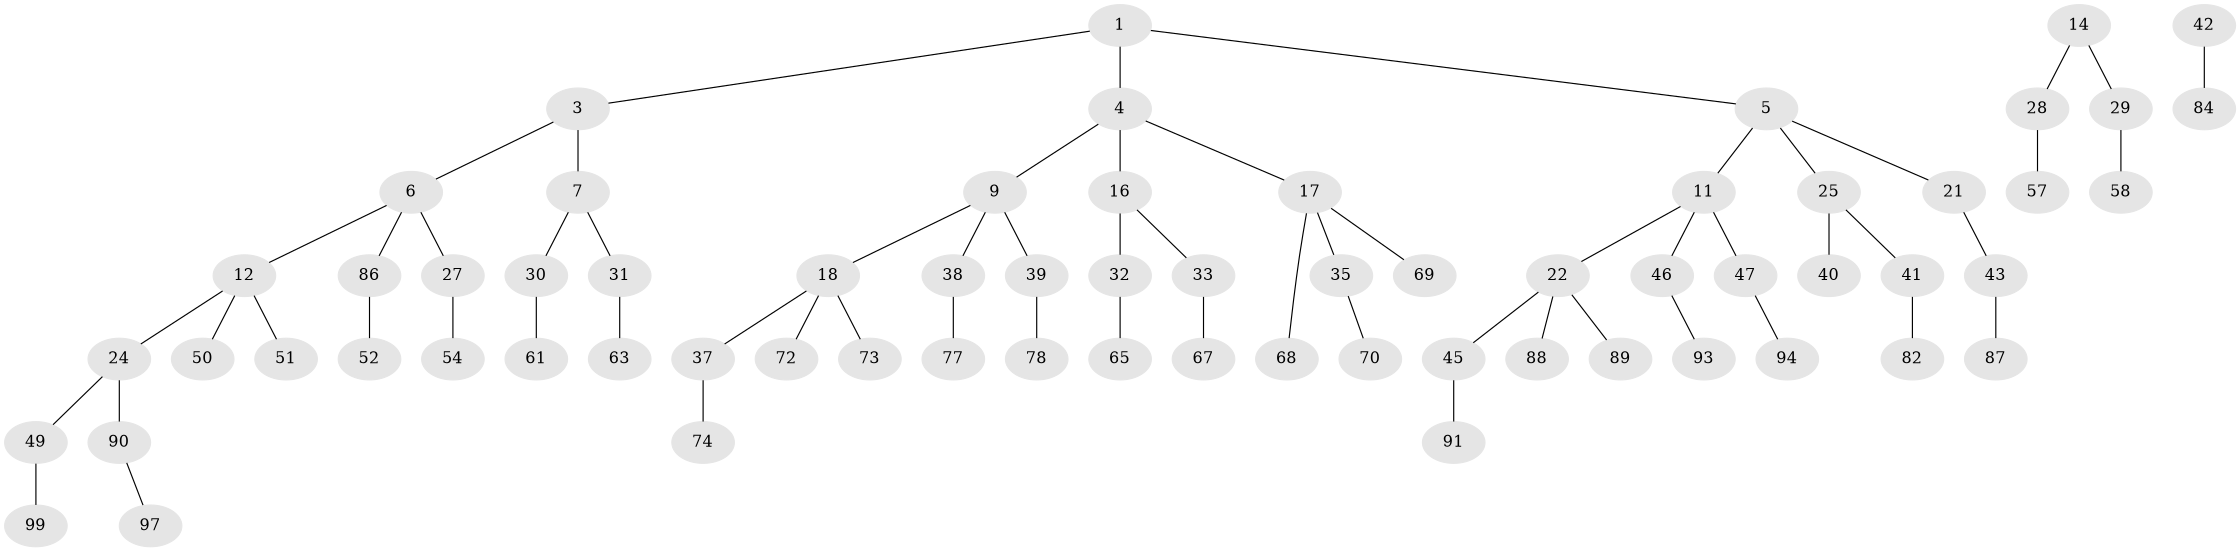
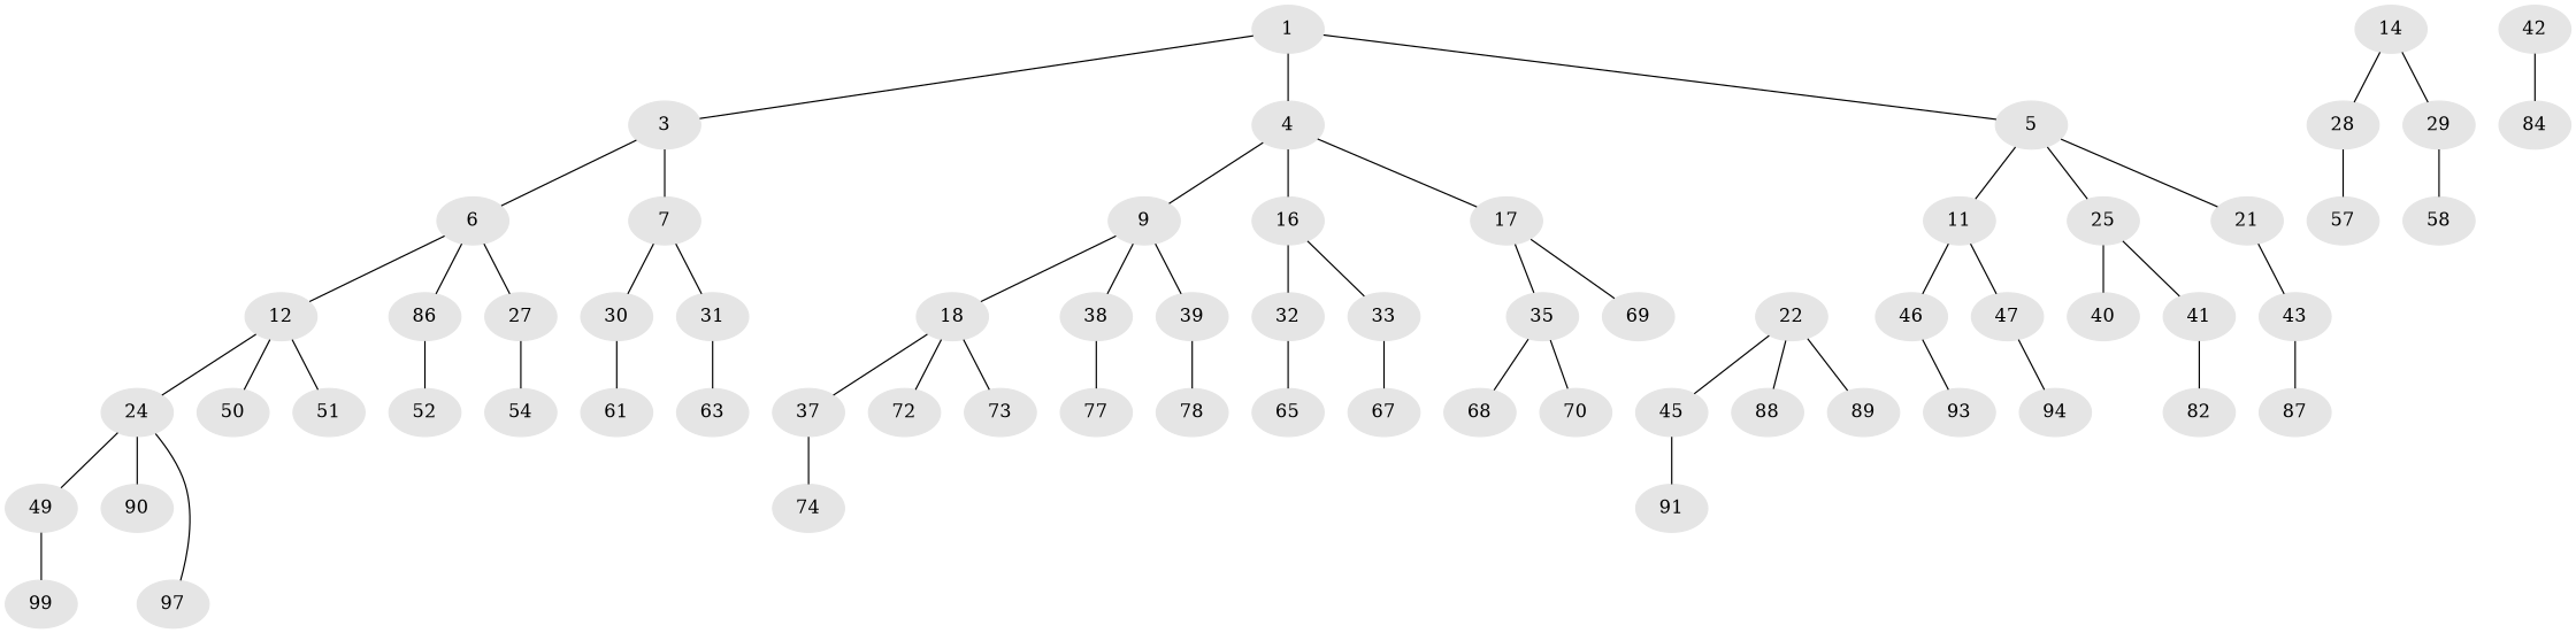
  graph {
    node [color=gray90 style=filled latent=0.2]
    1 [super="+2" latent=""]
    3 [latent=1]
    4 [latent=0.5 super="+8"]
    5 [latent=0.5 super="+10"]
    6 [latent=0.5 super="+13"]
    7 [latent=0.5 super="+15"]
    9 [latent=0.333333 super="+19"]
    16 [latent=0.25]
    17 [latent=0.25 super="+34"]
    11 [latent=0.333333 super="+23"]
    n11 [label=25 latent=0.25]
    21 [latent=0.25]
    12 [latent=0.333333 super="+25"]
    n14 [label=86 latent=0.25 super="+53"]
    27 [latent=0.25 super="+55"]
    30 [latent=0.25 super="+60"]
    31 [latent=0.25 super="+62"]
    18 [latent=0.25 super="+36"]
    38 [super="+76"]
    39 [super="+79"]
    32 [super="+64"]
    33 [super="+66"]
    35 [super="+71"]
    68 [latent=0.166667]
    69 [latent=0.166667]
    22 [latent=0.25 super="+44"]
    46 [super="+92"]
    47 [super="+95"]
    40 [super="+80"]
    41 [super="+83"]
    43 [super="+86"]
    24 [latent=0.25 super="+48"]
    50 [super="+100"]
    51
    52
    54
    14 [latent=0.333333]
    28 [latent=0.25 super="+56"]
    29 [latent=0.25 super="+59"]
    61
    63
    37 [super="+75"]
    72 [latent=0.166667]
    73 [latent=0.166667]
    77 [latent=0.166667]
    78 [latent=0.166667]
    45 [super="+90"]
    88 [latent=0.166667]
    89 [latent=0.166667]
    93 [latent=0.166667]
    94 [latent=0.166667]
    49 [super="+98"]
    n53 [label=90 latent=0.166667]
    97 [latent=0.166667]
    57
    58
    65 [latent=0.166667]
    67 [latent=0.166667]
    70 [latent=0.166667]
    74 [latent=0.166667]
    82 [latent=0.166667]
    42 [super="+85"]
    84 [latent=0.166667]
    87 [latent=0.166667]
    91 [latent=0.166667]
    99 [latent=0.166667]
    1 -- 3
    1 -- 4
    1 -- 5
    3 -- 6
    3 -- 7
    4 -- 9
    4 -- 16
    4 -- 17
    5 -- 11
    5 -- n11
    5 -- 21
    6 -- 12
    6 -- n14
    6 -- 27
    7 -- 30
    7 -- 31
    9 -- 18
    9 -- 38
    9 -- 39
    16 -- 32
    16 -- 33
    17 -- 35
-   17 -- 68
+   35 -- 68
    17 -- 69
-   11 -- 22
    11 -- 46
    11 -- 47
    n11 -- 40
    n11 -- 41
    21 -- 43
    12 -- 24
    12 -- 50
    12 -- 51
    n14 -- 52
    27 -- 54
    30 -- 61
    31 -- 63
    18 -- 37
    18 -- 72
    18 -- 73
    38 -- 77
    39 -- 78
    32 -- 65
    33 -- 67
    35 -- 70
    22 -- 45
    22 -- 88
    22 -- 89
    46 -- 93
    47 -- 94
    41 -- 82
    43 -- 87
    24 -- 49
    24 -- n53
-   n53 -- 97
+   24 -- 97
    14 -- 28
    14 -- 29
    28 -- 57
    29 -- 58
    37 -- 74
    45 -- 91
    49 -- 99
    42 -- 84
  }
